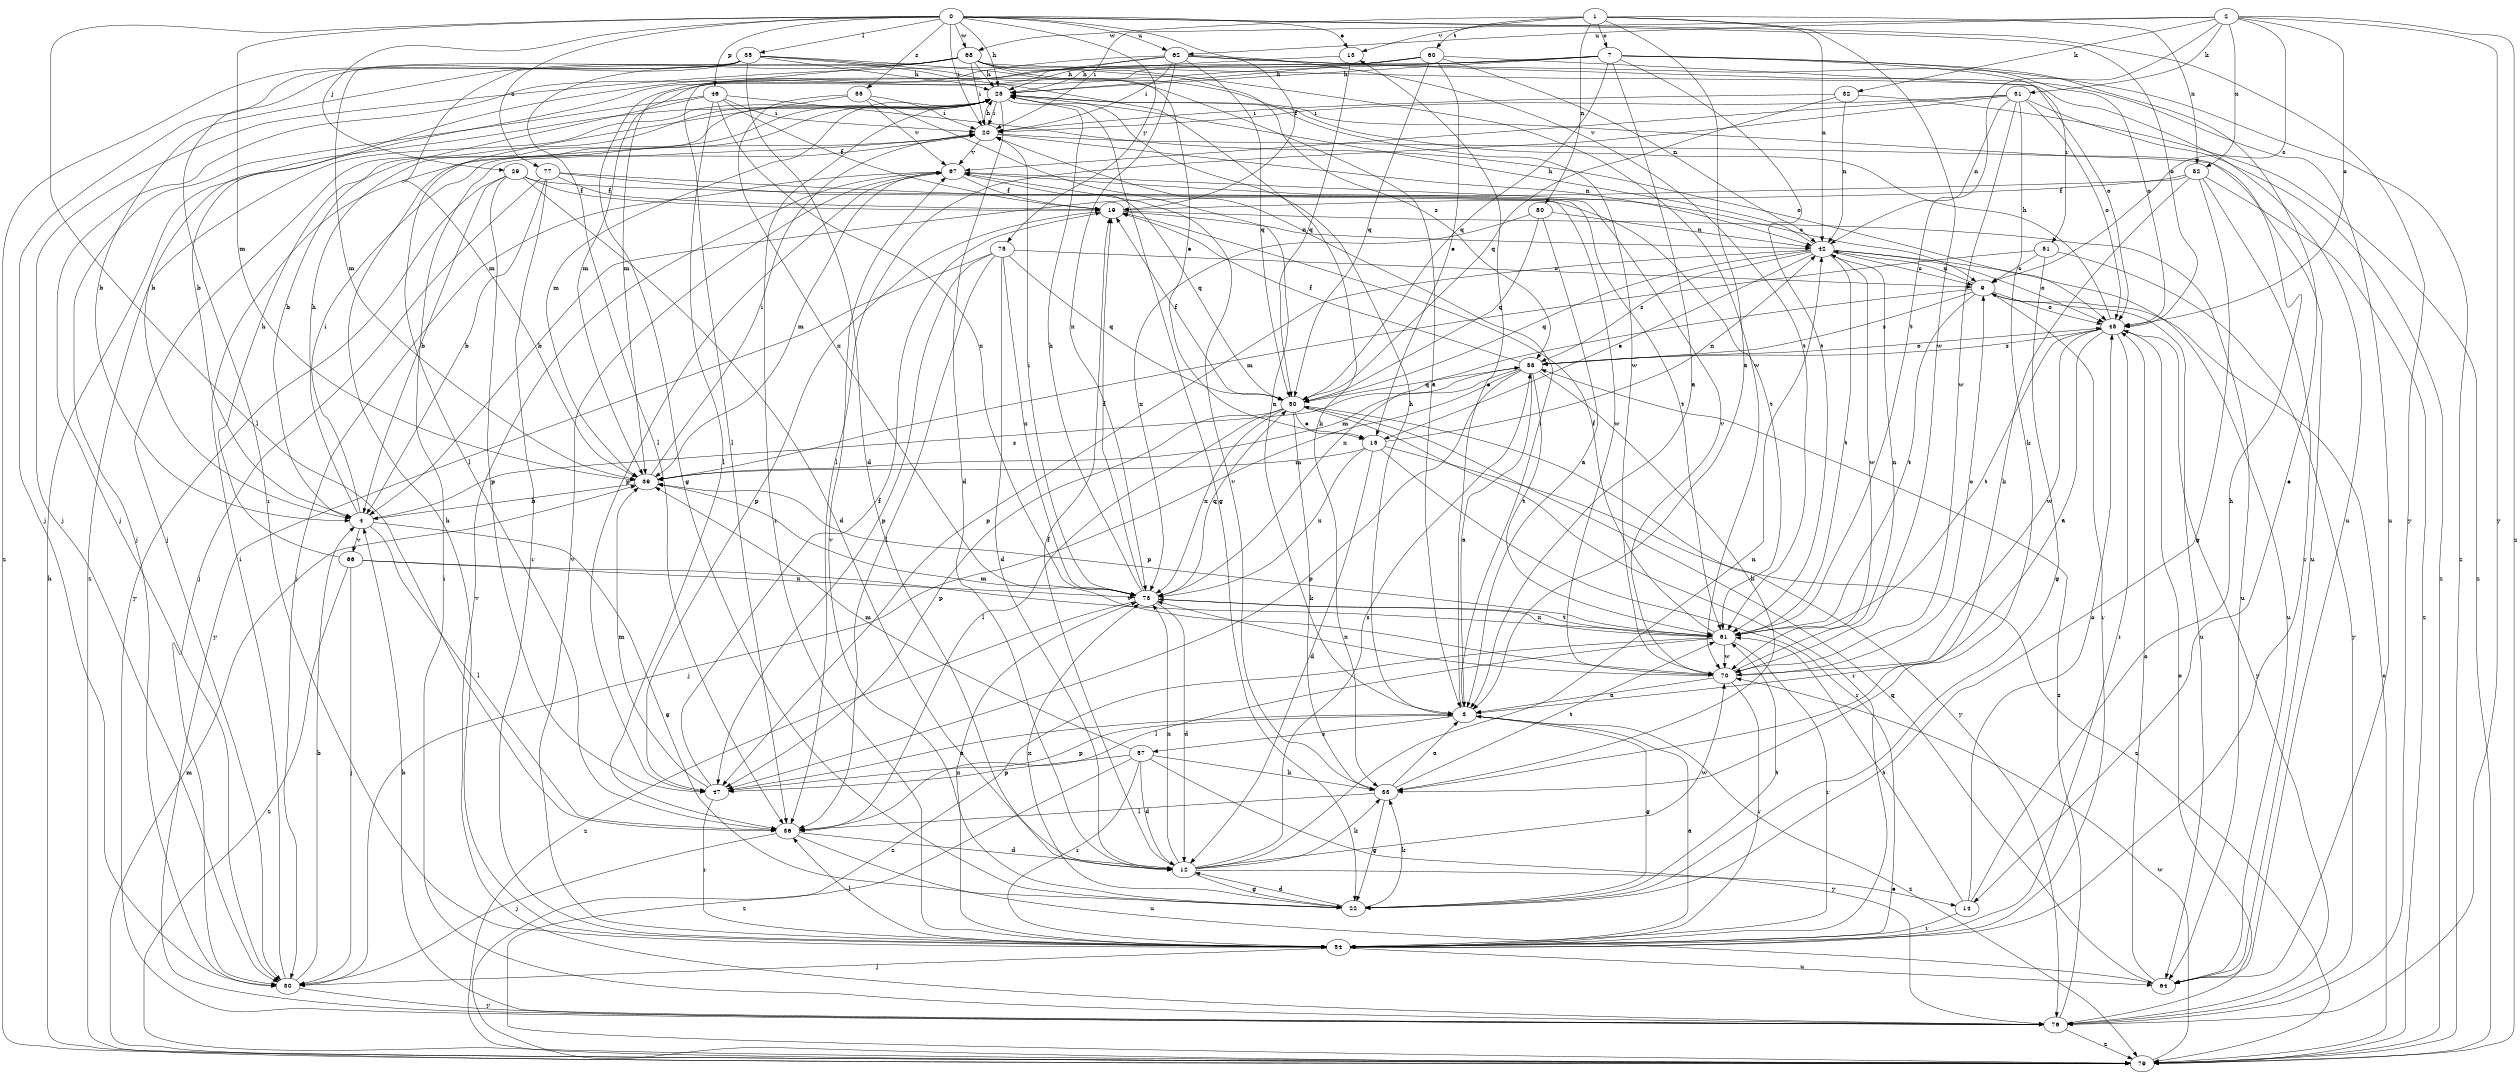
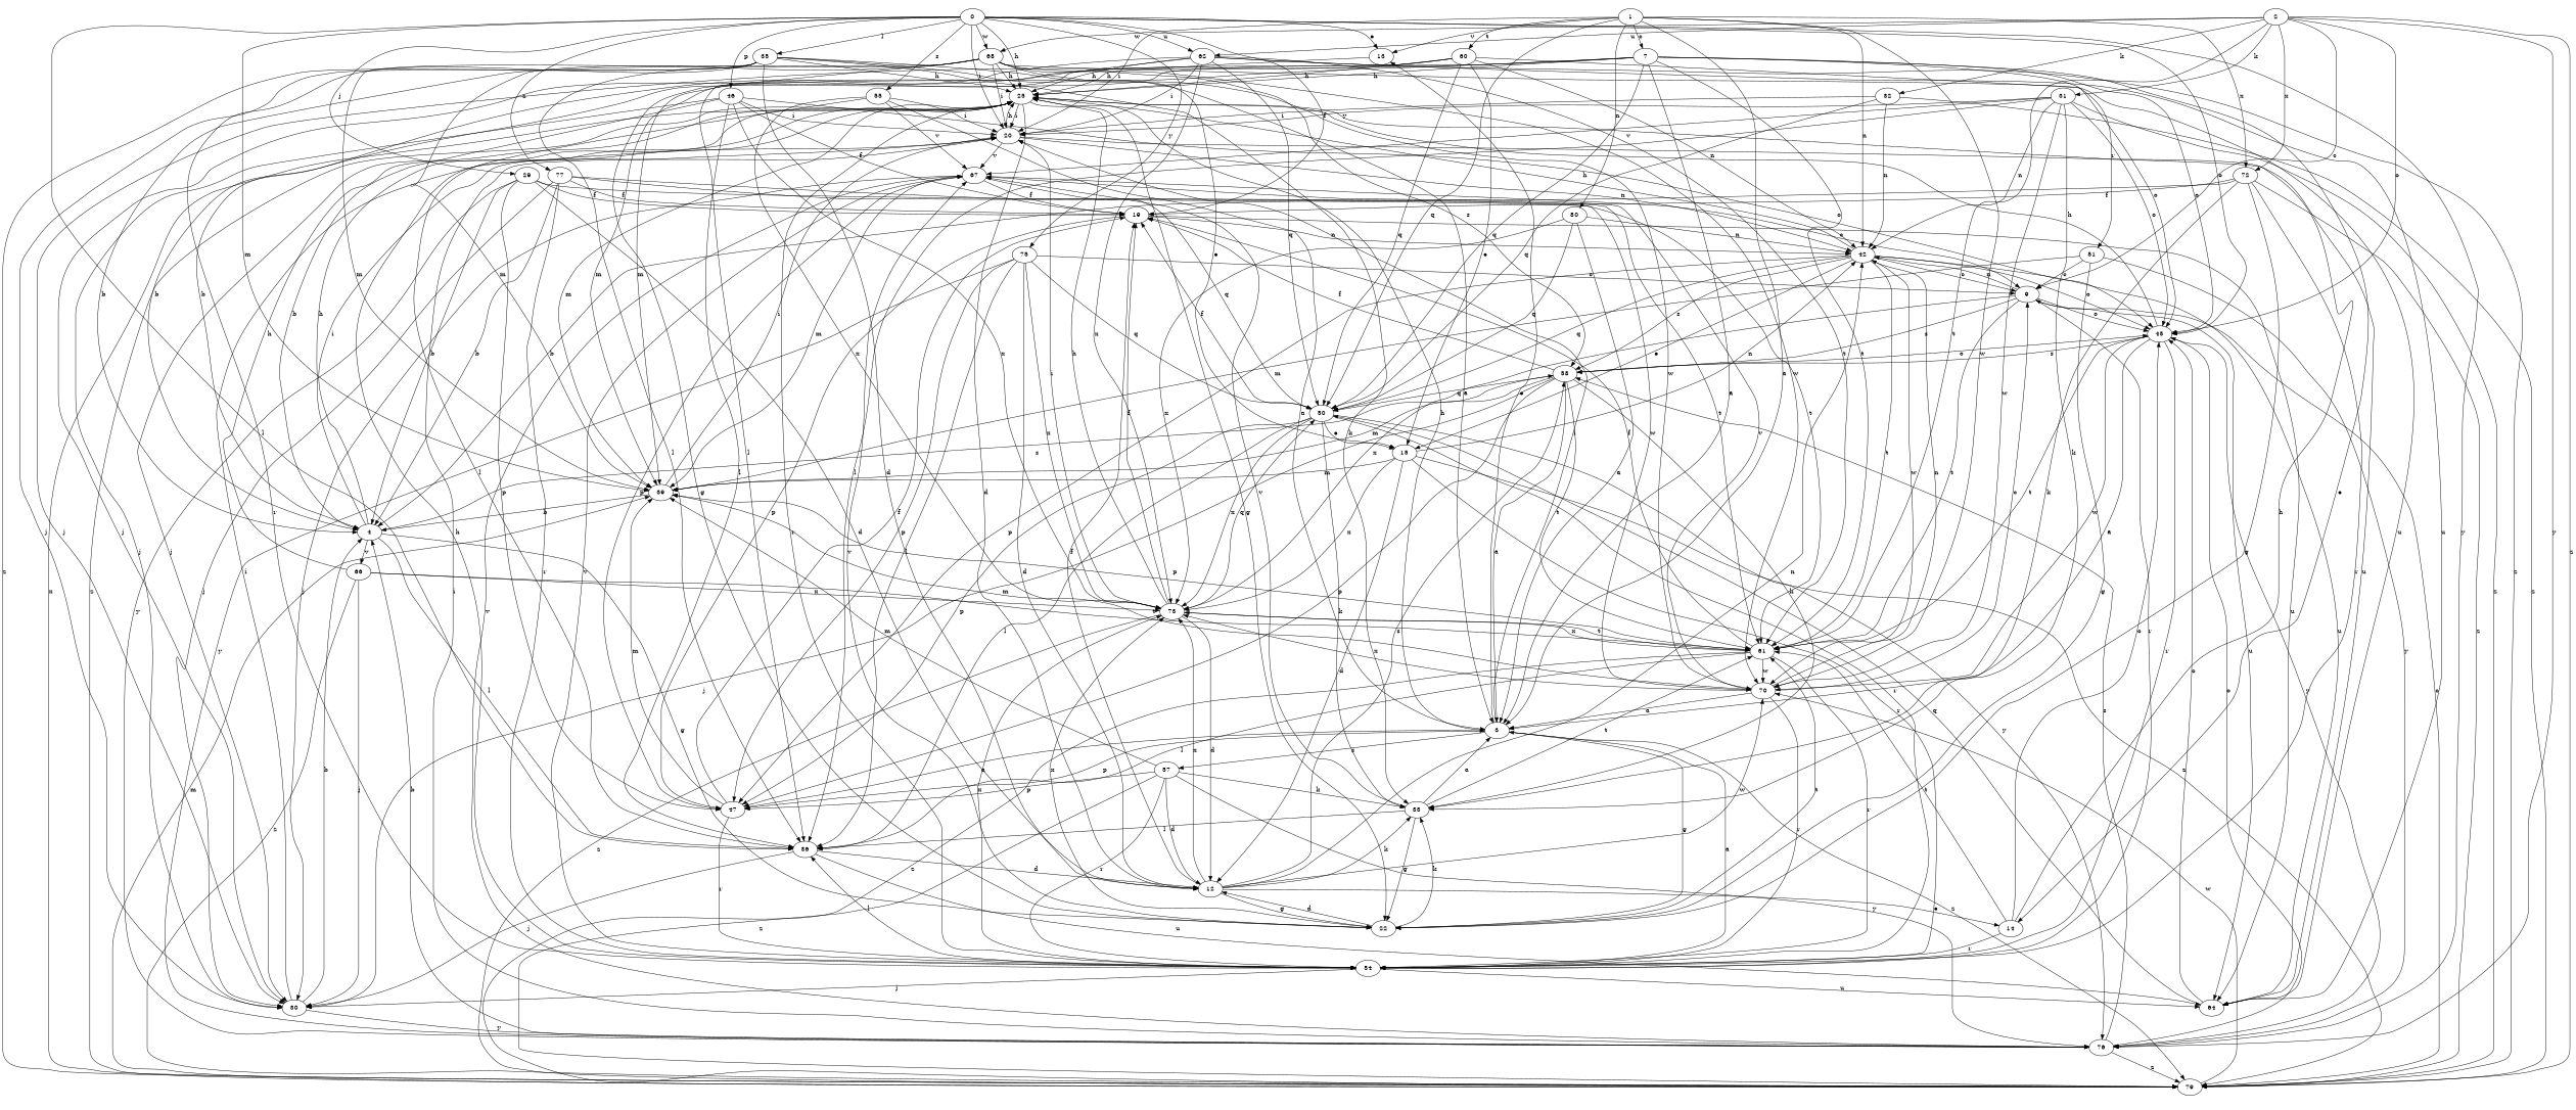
  strict digraph {
    0
    13
    19
    25
    n5 [label=20]
    29
    35
    36
    39
    45
    46
    55
    62
    68
    75
    76
    77
    42
    47
    64
    79
    22
    30
    54
    12
    67
    61
    n28 [label=4]
    3
    70
    33
    58
    73
    50
    15
    9
    1
    7
    n39 [label=80]
    60
-   72 [label=82]
+   72
    57
    14
    51
    2
    31
    32
    66
    0 -> 13 [label=e]
    0 -> 19 [label=f]
    0 -> 25 [label=h]
    0 -> n5 [label=i]
    0 -> 29 [label=j]
    0 -> 35 [label=l]
    0 -> 36 [label=l]
    0 -> 39 [label=m]
    0 -> 45 [label=o]
    0 -> 46 [label=p]
    0 -> 55 [label=s]
    0 -> 62 [label=u]
    0 -> 68 [label=w]
    0 -> 75 [label=y]
    0 -> 76 [label=y]
    0 -> 77 [label=z]
    13 -> 25 [label=h]
    19 -> 42 [label=n]
    19 -> 47 [label=p]
    19 -> 64 [label=u]
    25 -> n5 [label=i]
    25 -> 39 [label=m]
    25 -> 79 [label=z]
    25 -> 22 [label=g]
    25 -> 30 [label=j]
    25 -> 54 [label=r]
    25 -> 12 [label=d]
    n5 -> 25 [label=h]
    n5 -> 42 [label=n]
    n5 -> 64 [label=u]
    n5 -> 67 [label=v]
    29 -> 19 [label=f]
    29 -> 76 [label=y]
    29 -> 47 [label=p]
    29 -> 12 [label=d]
    29 -> 61 [label=t]
    29 -> n28 [label=b]
    35 -> 25 [label=h]
    35 -> 39 [label=m]
    35 -> 79 [label=z]
    35 -> 30 [label=j]
    35 -> 54 [label=r]
    35 -> 12 [label=d]
    35 -> 3 [label=a]
    35 -> 70 [label=w]
    35 -> 33 [label=k]
    36 -> 64 [label=u]
    36 -> 30 [label=j]
    36 -> 12 [label=d]
    39 -> n5 [label=i]
    39 -> n28 [label=b]
    45 -> 25 [label=h]
    45 -> 76 [label=y]
    45 -> 54 [label=r]
    45 -> 61 [label=t]
    45 -> 3 [label=a]
    45 -> 70 [label=w]
    45 -> 58 [label=s]
    46 -> 19 [label=f]
    46 -> n5 [label=i]
    46 -> 36 [label=l]
    46 -> 45 [label=o]
    46 -> 30 [label=j]
    46 -> n28 [label=b]
    46 -> 73 [label=x]
    55 -> n5 [label=i]
    55 -> 36 [label=l]
    55 -> 67 [label=v]
    55 -> 3 [label=a]
    55 -> 73 [label=x]
    62 -> 25 [label=h]
    62 -> n5 [label=i]
    62 -> 36 [label=l]
    62 -> 64 [label=u]
    62 -> 79 [label=z]
    62 -> 30 [label=j]
    62 -> 61 [label=t]
    62 -> 73 [label=x]
    62 -> 50 [label=q]
    68 -> 25 [label=h]
    68 -> n5 [label=i]
    68 -> 36 [label=l]
    68 -> 39 [label=m]
    68 -> 64 [label=u]
    68 -> 22 [label=g]
    68 -> n28 [label=b]
    68 -> 70 [label=w]
    68 -> 58 [label=s]
    68 -> 15 [label=e]
    75 -> 36 [label=l]
    75 -> 76 [label=y]
    75 -> 47 [label=p]
    75 -> 12 [label=d]
    75 -> 73 [label=x]
    75 -> 50 [label=q]
    75 -> 9 [label=c]
    76 -> n5 [label=i]
    76 -> 45 [label=o]
    76 -> 79 [label=z]
    76 -> 67 [label=v]
    76 -> n28 [label=b]
    76 -> 58 [label=s]
    77 -> 19 [label=f]
    77 -> 30 [label=j]
    77 -> 54 [label=r]
    77 -> 61 [label=t]
    77 -> n28 [label=b]
    77 -> 70 [label=w]
    42 -> 25 [label=h]
    42 -> 45 [label=o]
    42 -> 47 [label=p]
    42 -> 64 [label=u]
    42 -> 61 [label=t]
    42 -> 70 [label=w]
    42 -> 58 [label=s]
    42 -> 50 [label=q]
    42 -> 15 [label=e]
    42 -> 9 [label=c]
    47 -> 19 [label=f]
    47 -> 39 [label=m]
    47 -> 54 [label=r]
    47 -> 3 [label=a]
    64 -> 45 [label=o]
    64 -> 50 [label=q]
-   79 -> 25 [label=h]
+   79 -> 25 [label=x]
    79 -> 39 [label=m]
    79 -> 70 [label=w]
    79 -> 9 [label=c]
    22 -> 12 [label=d]
    22 -> 67 [label=v]
    22 -> 61 [label=t]
    22 -> 33 [label=k]
    22 -> 73 [label=x]
    30 -> n5 [label=i]
    30 -> 76 [label=y]
    30 -> n28 [label=b]
    54 -> 25 [label=h]
    54 -> 36 [label=l]
    54 -> 64 [label=u]
    54 -> 30 [label=j]
    54 -> 67 [label=v]
    54 -> 3 [label=a]
    54 -> 73 [label=x]
    12 -> 19 [label=f]
    12 -> 42 [label=n]
    12 -> 22 [label=g]
    12 -> 70 [label=w]
    12 -> 33 [label=k]
    12 -> 58 [label=s]
    12 -> 73 [label=x]
    12 -> 14 [label=e]
    67 -> 19 [label=f]
    67 -> 39 [label=m]
    67 -> 47 [label=p]
    67 -> 30 [label=j]
    67 -> 50 [label=q]
    67 -> 9 [label=c]
    61 -> 19 [label=f]
    61 -> 36 [label=l]
    61 -> 39 [label=p]
    61 -> 79 [label=z]
    61 -> 54 [label=r]
    61 -> 70 [label=w]
    61 -> 73 [label=x]
    n28 -> 25 [label=h]
    n28 -> n5 [label=i]
    n28 -> 36 [label=l]
    n28 -> 22 [label=g]
    n28 -> 58 [label=s]
    n28 -> 66 [label=v]
    3 -> 13 [label=e]
    3 -> 25 [label=h]
    3 -> n5 [label=i]
    3 -> 47 [label=p]
    3 -> 79 [label=z]
    3 -> 22 [label=g]
    3 -> 57 [label=s]
    70 -> 39 [label=m]
    70 -> 42 [label=n]
    70 -> 54 [label=r]
    70 -> 67 [label=v]
    70 -> 3 [label=a]
    70 -> 73 [label=x]
    70 -> 9 [label=c]
    33 -> 36 [label=l]
    33 -> 22 [label=g]
    33 -> 67 [label=v]
    33 -> 61 [label=t]
    33 -> 3 [label=a]
    58 -> 19 [label=f]
    58 -> 39 [label=m]
    58 -> 45 [label=o]
    58 -> 47 [label=p]
    58 -> 30 [label=j]
    58 -> 61 [label=t]
    58 -> 3 [label=a]
    58 -> 33 [label=k]
    58 -> 50 [label=q]
    73 -> 19 [label=f]
    73 -> 25 [label=h]
    73 -> n5 [label=i]
    73 -> 79 [label=z]
    73 -> 12 [label=d]
    73 -> 61 [label=t]
    73 -> 50 [label=q]
    50 -> 19 [label=f]
    50 -> 36 [label=l]
    50 -> 76 [label=y]
    50 -> 47 [label=p]
    50 -> 54 [label=r]
    50 -> 33 [label=k]
    50 -> 73 [label=x]
    50 -> 15 [label=e]
    15 -> 39 [label=m]
    15 -> 42 [label=n]
    15 -> 79 [label=z]
    15 -> 54 [label=r]
    15 -> 12 [label=d]
    15 -> 73 [label=x]
    9 -> 45 [label=o]
    9 -> 42 [label=n]
    9 -> 64 [label=u]
    9 -> 54 [label=r]
    9 -> 61 [label=t]
    9 -> 58 [label=s]
    9 -> 73 [label=x]
    1 -> 13 [label=v]
    1 -> 68 [label=w]
    1 -> 42 [label=n]
    1 -> 3 [label=a]
    1 -> 70 [label=w]
-   13 -> 50 [label=q]
+   1 -> 50 [label=q]
    1 -> 7 [label=c]
    1 -> n39 [label=n]
    1 -> 60 [label=t]
    1 -> 72 [label=x]
    7 -> 25 [label=h]
    7 -> 39 [label=m]
    7 -> 45 [label=o]
    7 -> 30 [label=j]
    7 -> 61 [label=t]
    7 -> n28 [label=b]
    7 -> 3 [label=a]
    7 -> 50 [label=q]
    7 -> 14 [label=e]
    7 -> 51 [label=r]
    n39 -> 42 [label=n]
    n39 -> 3 [label=a]
    n39 -> 73 [label=x]
    n39 -> 50 [label=q]
    60 -> 25 [label=h]
    60 -> 39 [label=m]
    60 -> 45 [label=o]
    60 -> 42 [label=n]
    60 -> n28 [label=b]
    60 -> 50 [label=q]
    60 -> 15 [label=e]
    72 -> 19 [label=f]
    72 -> 79 [label=z]
    72 -> 22 [label=g]
    72 -> 54 [label=r]
    72 -> n28 [label=b]
    72 -> 33 [label=k]
    57 -> 39 [label=m]
    57 -> 76 [label=y]
    57 -> 47 [label=p]
    57 -> 79 [label=z]
    57 -> 54 [label=r]
    57 -> 12 [label=d]
    57 -> 33 [label=k]
    14 -> 25 [label=h]
    14 -> 45 [label=o]
    14 -> 54 [label=r]
    14 -> 61 [label=t]
    51 -> 39 [label=m]
    51 -> 76 [label=y]
    51 -> 22 [label=g]
    51 -> 9 [label=c]
    2 -> n5 [label=i]
    2 -> 45 [label=o]
    2 -> 62 [label=u]
    2 -> 76 [label=y]
    2 -> 79 [label=z]
    2 -> 61 [label=t]
    2 -> 9 [label=c]
    2 -> 72 [label=x]
    2 -> 31 [label=k]
    2 -> 32 [label=k]
-   31 -> n5 [label=i]
+   31 -> n5 [label=y]
    31 -> 36 [label=l]
    31 -> 45 [label=o]
    31 -> 42 [label=n]
    31 -> 79 [label=z]
    31 -> 67 [label=v]
    31 -> 70 [label=w]
    31 -> 33 [label=k]
    32 -> n5 [label=i]
    32 -> 42 [label=n]
    32 -> 79 [label=z]
    32 -> 50 [label=q]
    66 -> 25 [label=h]
    66 -> 79 [label=z]
    66 -> 30 [label=j]
    66 -> 61 [label=t]
    66 -> 73 [label=x]
  }
